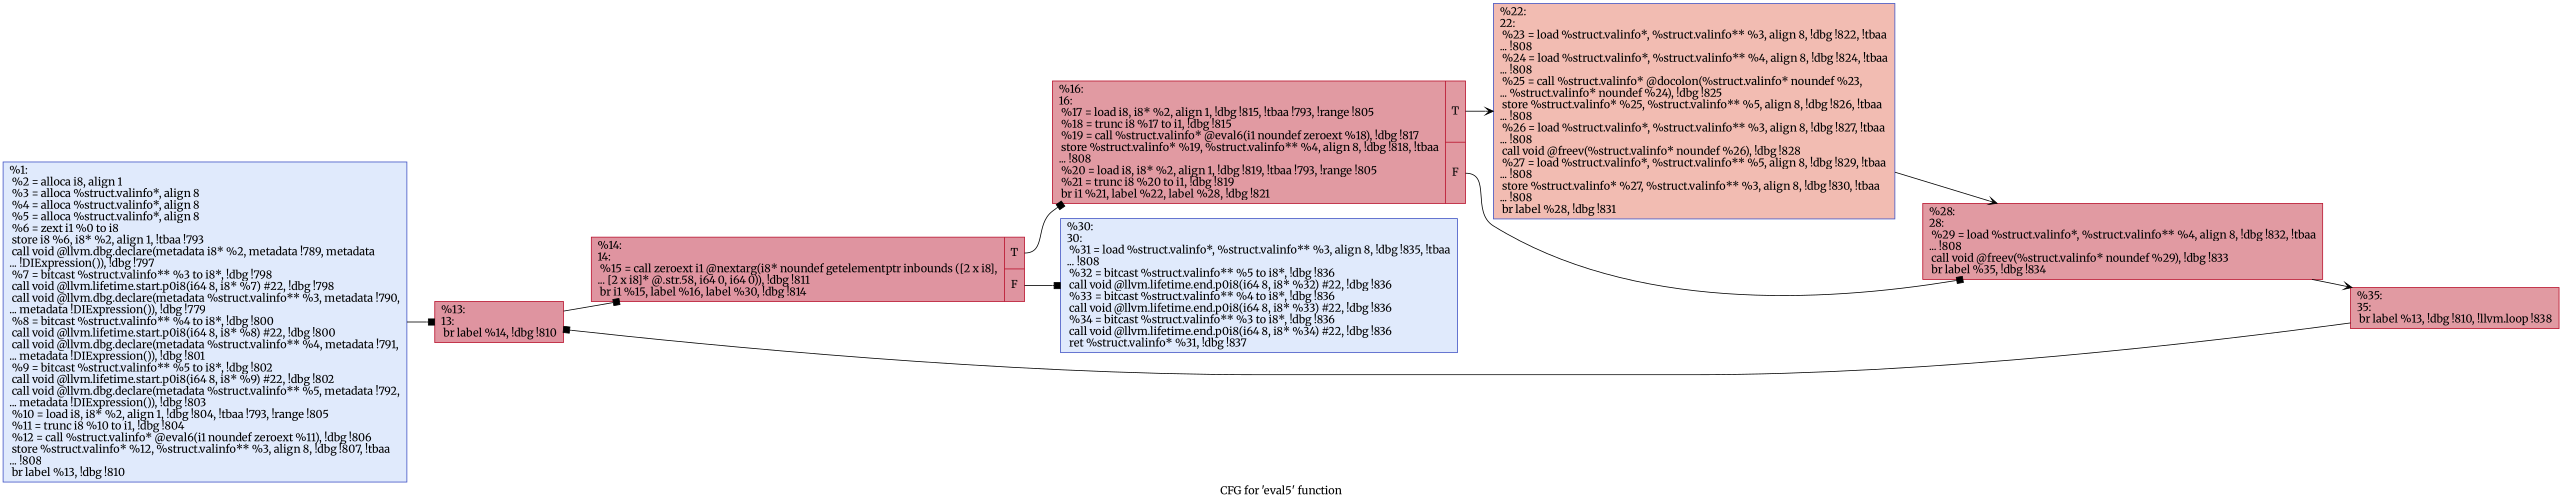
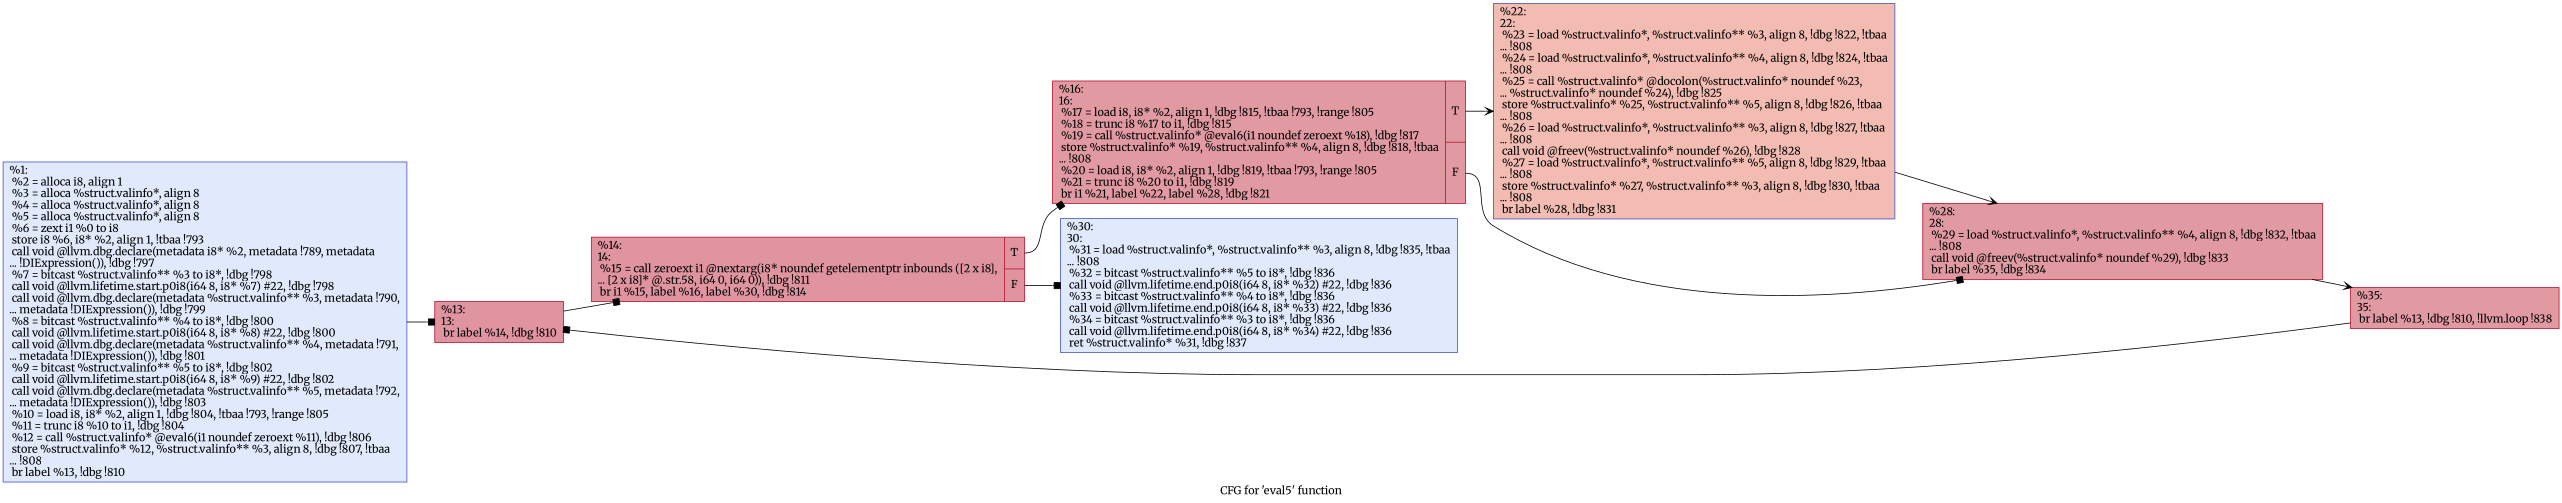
  digraph {
    label="CFG for 'eval5' function"
    rankdir=LR
    fontname=Merriweather
    node [color="#b70d28ff" fillcolor="#bb1b2c70" shape=record style=filled fontname=Merriweather]
    edge [arrowhead=box fontname=Merriweather]
-   n1 [color="#3d50c3ff" fillcolor="#b9d0f970" label="{%1:\l  %2 = alloca i8, align 1\l  %3 = alloca %struct.valinfo*, align 8\l  %4 = alloca %struct.valinfo*, align 8\l  %5 = alloca %struct.valinfo*, align 8\l  %6 = zext i1 %0 to i8\l  store i8 %6, i8* %2, align 1, !tbaa !793\l  call void @llvm.dbg.declare(metadata i8* %2, metadata !789, metadata\l... !DIExpression()), !dbg !797\l  %7 = bitcast %struct.valinfo** %3 to i8*, !dbg !798\l  call void @llvm.lifetime.start.p0i8(i64 8, i8* %7) #22, !dbg !798\l  call void @llvm.dbg.declare(metadata %struct.valinfo** %3, metadata !790,\l... metadata !DIExpression()), !dbg !779\l  %8 = bitcast %struct.valinfo** %4 to i8*, !dbg !800\l  call void @llvm.lifetime.start.p0i8(i64 8, i8* %8) #22, !dbg !800\l  call void @llvm.dbg.declare(metadata %struct.valinfo** %4, metadata !791,\l... metadata !DIExpression()), !dbg !801\l  %9 = bitcast %struct.valinfo** %5 to i8*, !dbg !802\l  call void @llvm.lifetime.start.p0i8(i64 8, i8* %9) #22, !dbg !802\l  call void @llvm.dbg.declare(metadata %struct.valinfo** %5, metadata !792,\l... metadata !DIExpression()), !dbg !803\l  %10 = load i8, i8* %2, align 1, !dbg !804, !tbaa !793, !range !805\l  %11 = trunc i8 %10 to i1, !dbg !804\l  %12 = call %struct.valinfo* @eval6(i1 noundef zeroext %11), !dbg !806\l  store %struct.valinfo* %12, %struct.valinfo** %3, align 8, !dbg !807, !tbaa\l... !808\l  br label %13, !dbg !810\l}"]
+   n1 [color="#3d50c3ff" fillcolor="#b9d0f970" label="{%1:\l  %2 = alloca i8, align 1\l  %3 = alloca %struct.valinfo*, align 8\l  %4 = alloca %struct.valinfo*, align 8\l  %5 = alloca %struct.valinfo*, align 8\l  %6 = zext i1 %0 to i8\l  store i8 %6, i8* %2, align 1, !tbaa !793\l  call void @llvm.dbg.declare(metadata i8* %2, metadata !789, metadata\l... !DIExpression()), !dbg !797\l  %7 = bitcast %struct.valinfo** %3 to i8*, !dbg !798\l  call void @llvm.lifetime.start.p0i8(i64 8, i8* %7) #22, !dbg !798\l  call void @llvm.dbg.declare(metadata %struct.valinfo** %3, metadata !790,\l... metadata !DIExpression()), !dbg !799\l  %8 = bitcast %struct.valinfo** %4 to i8*, !dbg !800\l  call void @llvm.lifetime.start.p0i8(i64 8, i8* %8) #22, !dbg !800\l  call void @llvm.dbg.declare(metadata %struct.valinfo** %4, metadata !791,\l... metadata !DIExpression()), !dbg !801\l  %9 = bitcast %struct.valinfo** %5 to i8*, !dbg !802\l  call void @llvm.lifetime.start.p0i8(i64 8, i8* %9) #22, !dbg !802\l  call void @llvm.dbg.declare(metadata %struct.valinfo** %5, metadata !792,\l... metadata !DIExpression()), !dbg !803\l  %10 = load i8, i8* %2, align 1, !dbg !804, !tbaa !793, !range !805\l  %11 = trunc i8 %10 to i1, !dbg !804\l  %12 = call %struct.valinfo* @eval6(i1 noundef zeroext %11), !dbg !806\l  store %struct.valinfo* %12, %struct.valinfo** %3, align 8, !dbg !807, !tbaa\l... !808\l  br label %13, !dbg !810\l}"]
    n2 [fillcolor="#b70d2870" label="{%13:\l13:                                               \l  br label %14, !dbg !810\l}"]
    n3 [fillcolor="#b70d2870" label="{%14:\l14:                                               \l  %15 = call zeroext i1 @nextarg(i8* noundef getelementptr inbounds ([2 x i8],\l... [2 x i8]* @.str.58, i64 0, i64 0)), !dbg !811\l  br i1 %15, label %16, label %30, !dbg !814\l|{<s0>T|<s1>F}}"]
    n4 [label="{%16:\l16:                                               \l  %17 = load i8, i8* %2, align 1, !dbg !815, !tbaa !793, !range !805\l  %18 = trunc i8 %17 to i1, !dbg !815\l  %19 = call %struct.valinfo* @eval6(i1 noundef zeroext %18), !dbg !817\l  store %struct.valinfo* %19, %struct.valinfo** %4, align 8, !dbg !818, !tbaa\l... !808\l  %20 = load i8, i8* %2, align 1, !dbg !819, !tbaa !793, !range !805\l  %21 = trunc i8 %20 to i1, !dbg !819\l  br i1 %21, label %22, label %28, !dbg !821\l|{<s0>T|<s1>F}}"]
    n5 [color="#3d50c3ff" fillcolor="#b9d0f970" label="{%30:\l30:                                               \l  %31 = load %struct.valinfo*, %struct.valinfo** %3, align 8, !dbg !835, !tbaa\l... !808\l  %32 = bitcast %struct.valinfo** %5 to i8*, !dbg !836\l  call void @llvm.lifetime.end.p0i8(i64 8, i8* %32) #22, !dbg !836\l  %33 = bitcast %struct.valinfo** %4 to i8*, !dbg !836\l  call void @llvm.lifetime.end.p0i8(i64 8, i8* %33) #22, !dbg !836\l  %34 = bitcast %struct.valinfo** %3 to i8*, !dbg !836\l  call void @llvm.lifetime.end.p0i8(i64 8, i8* %34) #22, !dbg !836\l  ret %struct.valinfo* %31, !dbg !837\l}"]
    n6 [color="#3d50c3ff" fillcolor="#e1675170" label="{%22:\l22:                                               \l  %23 = load %struct.valinfo*, %struct.valinfo** %3, align 8, !dbg !822, !tbaa\l... !808\l  %24 = load %struct.valinfo*, %struct.valinfo** %4, align 8, !dbg !824, !tbaa\l... !808\l  %25 = call %struct.valinfo* @docolon(%struct.valinfo* noundef %23,\l... %struct.valinfo* noundef %24), !dbg !825\l  store %struct.valinfo* %25, %struct.valinfo** %5, align 8, !dbg !826, !tbaa\l... !808\l  %26 = load %struct.valinfo*, %struct.valinfo** %3, align 8, !dbg !827, !tbaa\l... !808\l  call void @freev(%struct.valinfo* noundef %26), !dbg !828\l  %27 = load %struct.valinfo*, %struct.valinfo** %5, align 8, !dbg !829, !tbaa\l... !808\l  store %struct.valinfo* %27, %struct.valinfo** %3, align 8, !dbg !830, !tbaa\l... !808\l  br label %28, !dbg !831\l}"]
    n7 [label="{%28:\l28:                                               \l  %29 = load %struct.valinfo*, %struct.valinfo** %4, align 8, !dbg !832, !tbaa\l... !808\l  call void @freev(%struct.valinfo* noundef %29), !dbg !833\l  br label %35, !dbg !834\l}"]
    n8 [label="{%35:\l35:                                               \l  br label %13, !dbg !810, !llvm.loop !838\l}"]
    n1 -> n2
    n2 -> n3
    n3 -> n4 [tailport=s0]
    n3 -> n5 [tailport=s1]
    n4 -> n6 [tailport=s0 arrowhead=vee]
    n4 -> n7 [tailport=s1]
    n6 -> n7 [arrowhead=vee]
    n7 -> n8 [arrowhead=vee]
    n8 -> n2
  }
